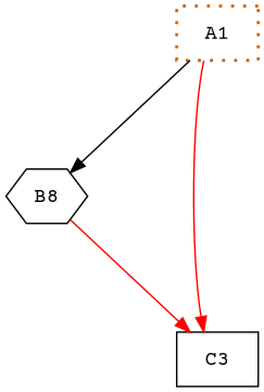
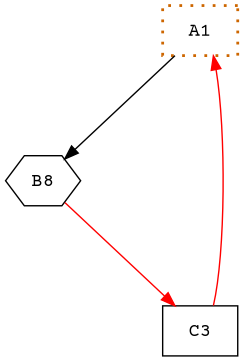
  digraph {
    fontname="Courier Prime"
    mindist=1.0
    nodesep=0.6
    rankdir=TB
    ranksep=1.0
    root=Demo
    node [beamproc=beamA bpentry=false bpexit=false color=black cpu=0 fillcolor=white fontname="Courier Prime" patentry=false patexit=false pattern=patternA qhi=false qil=false qlo=true shape=rectangle style=filled]
    edge [color=red fontname="Courier Prime" type=defdst]
    A1 [color=darkorange3 flags="0x00102008" patentry=true penwidth=2 style="dotted, filled" tperiod=1000 type=blockalign]
    n2 [flags="0x00008005" label=B8 patexit=true prio=0 qlo=false shape=hexagon toffs=0 tvalid=0 type=flush vabs=false]
    C3 [flags="0x00100007" tperiod=2000 type=block]
    A1 -> n2 [color=black type=altdst]
-   A1 -> C3
+   C3 -> A1
    n2 -> C3
  }
